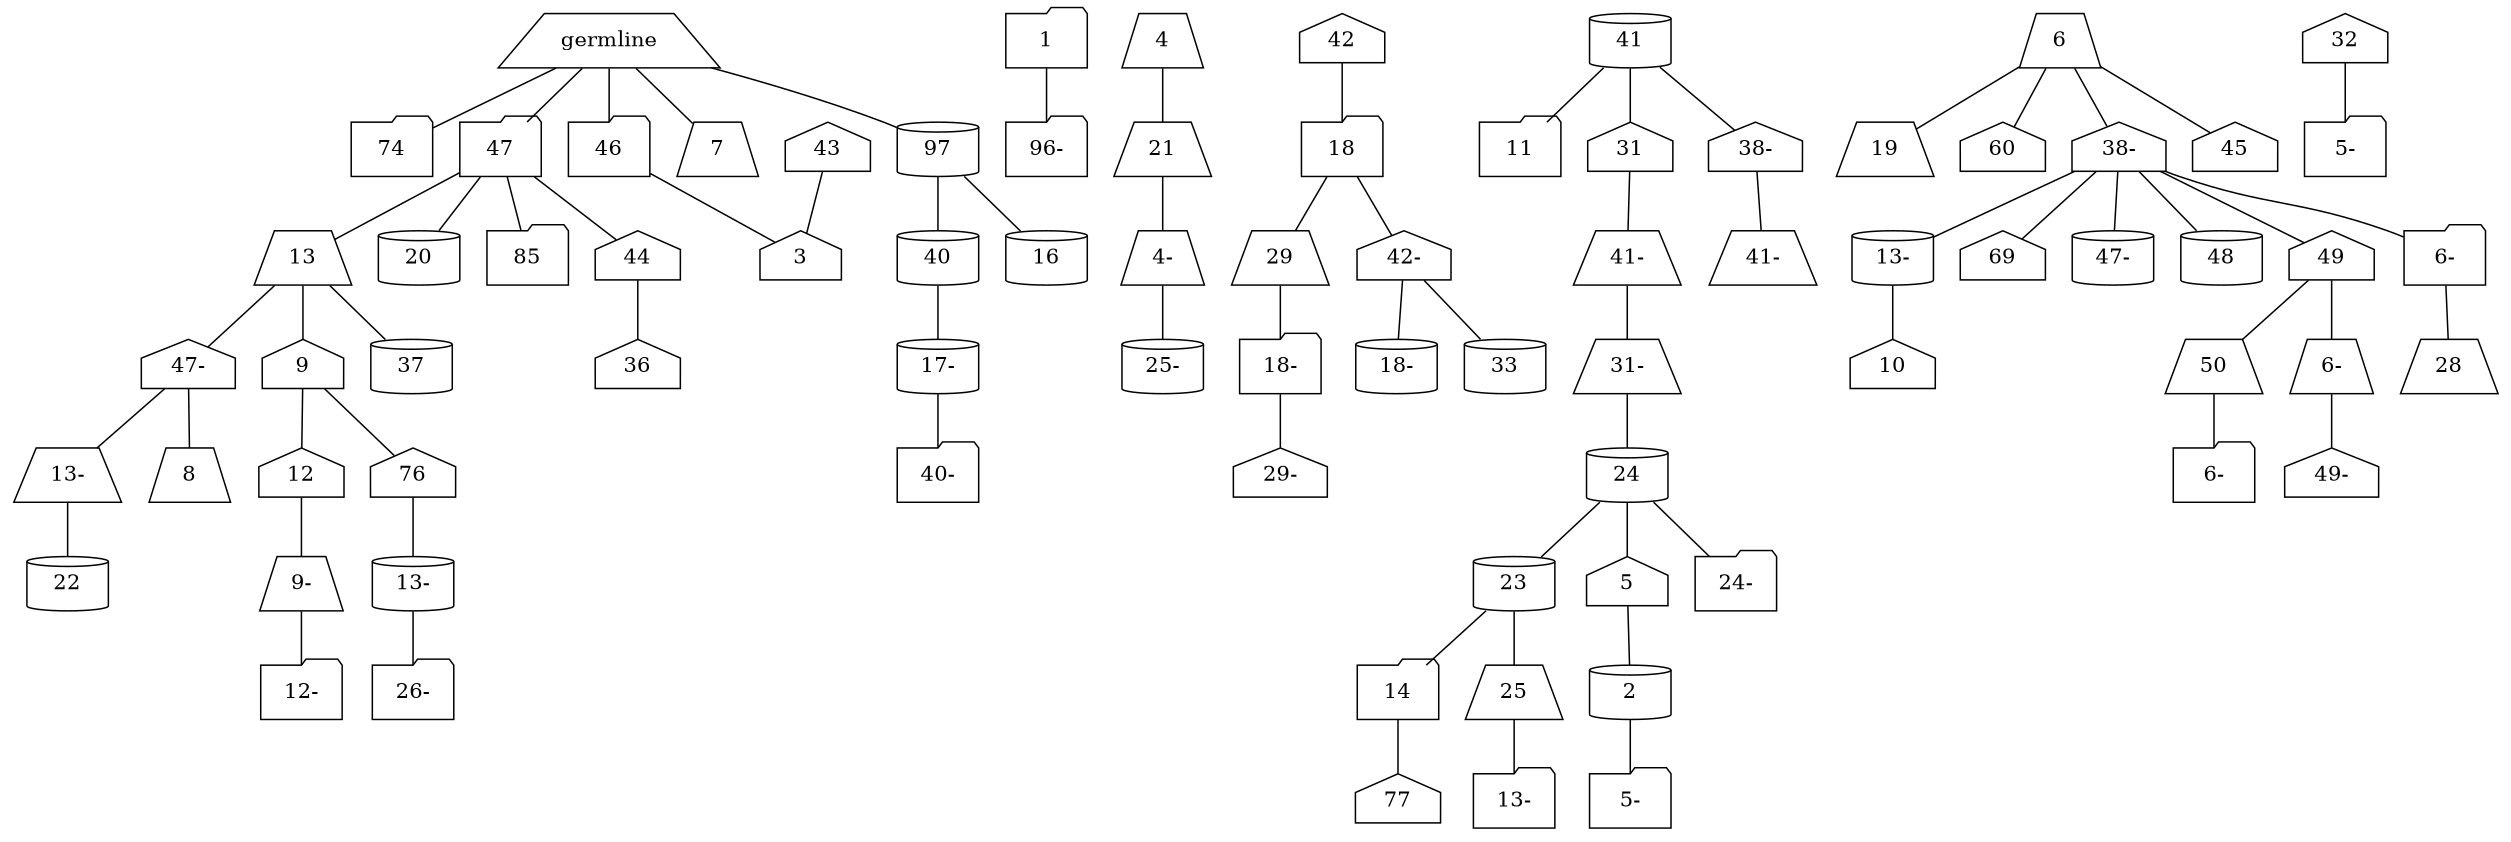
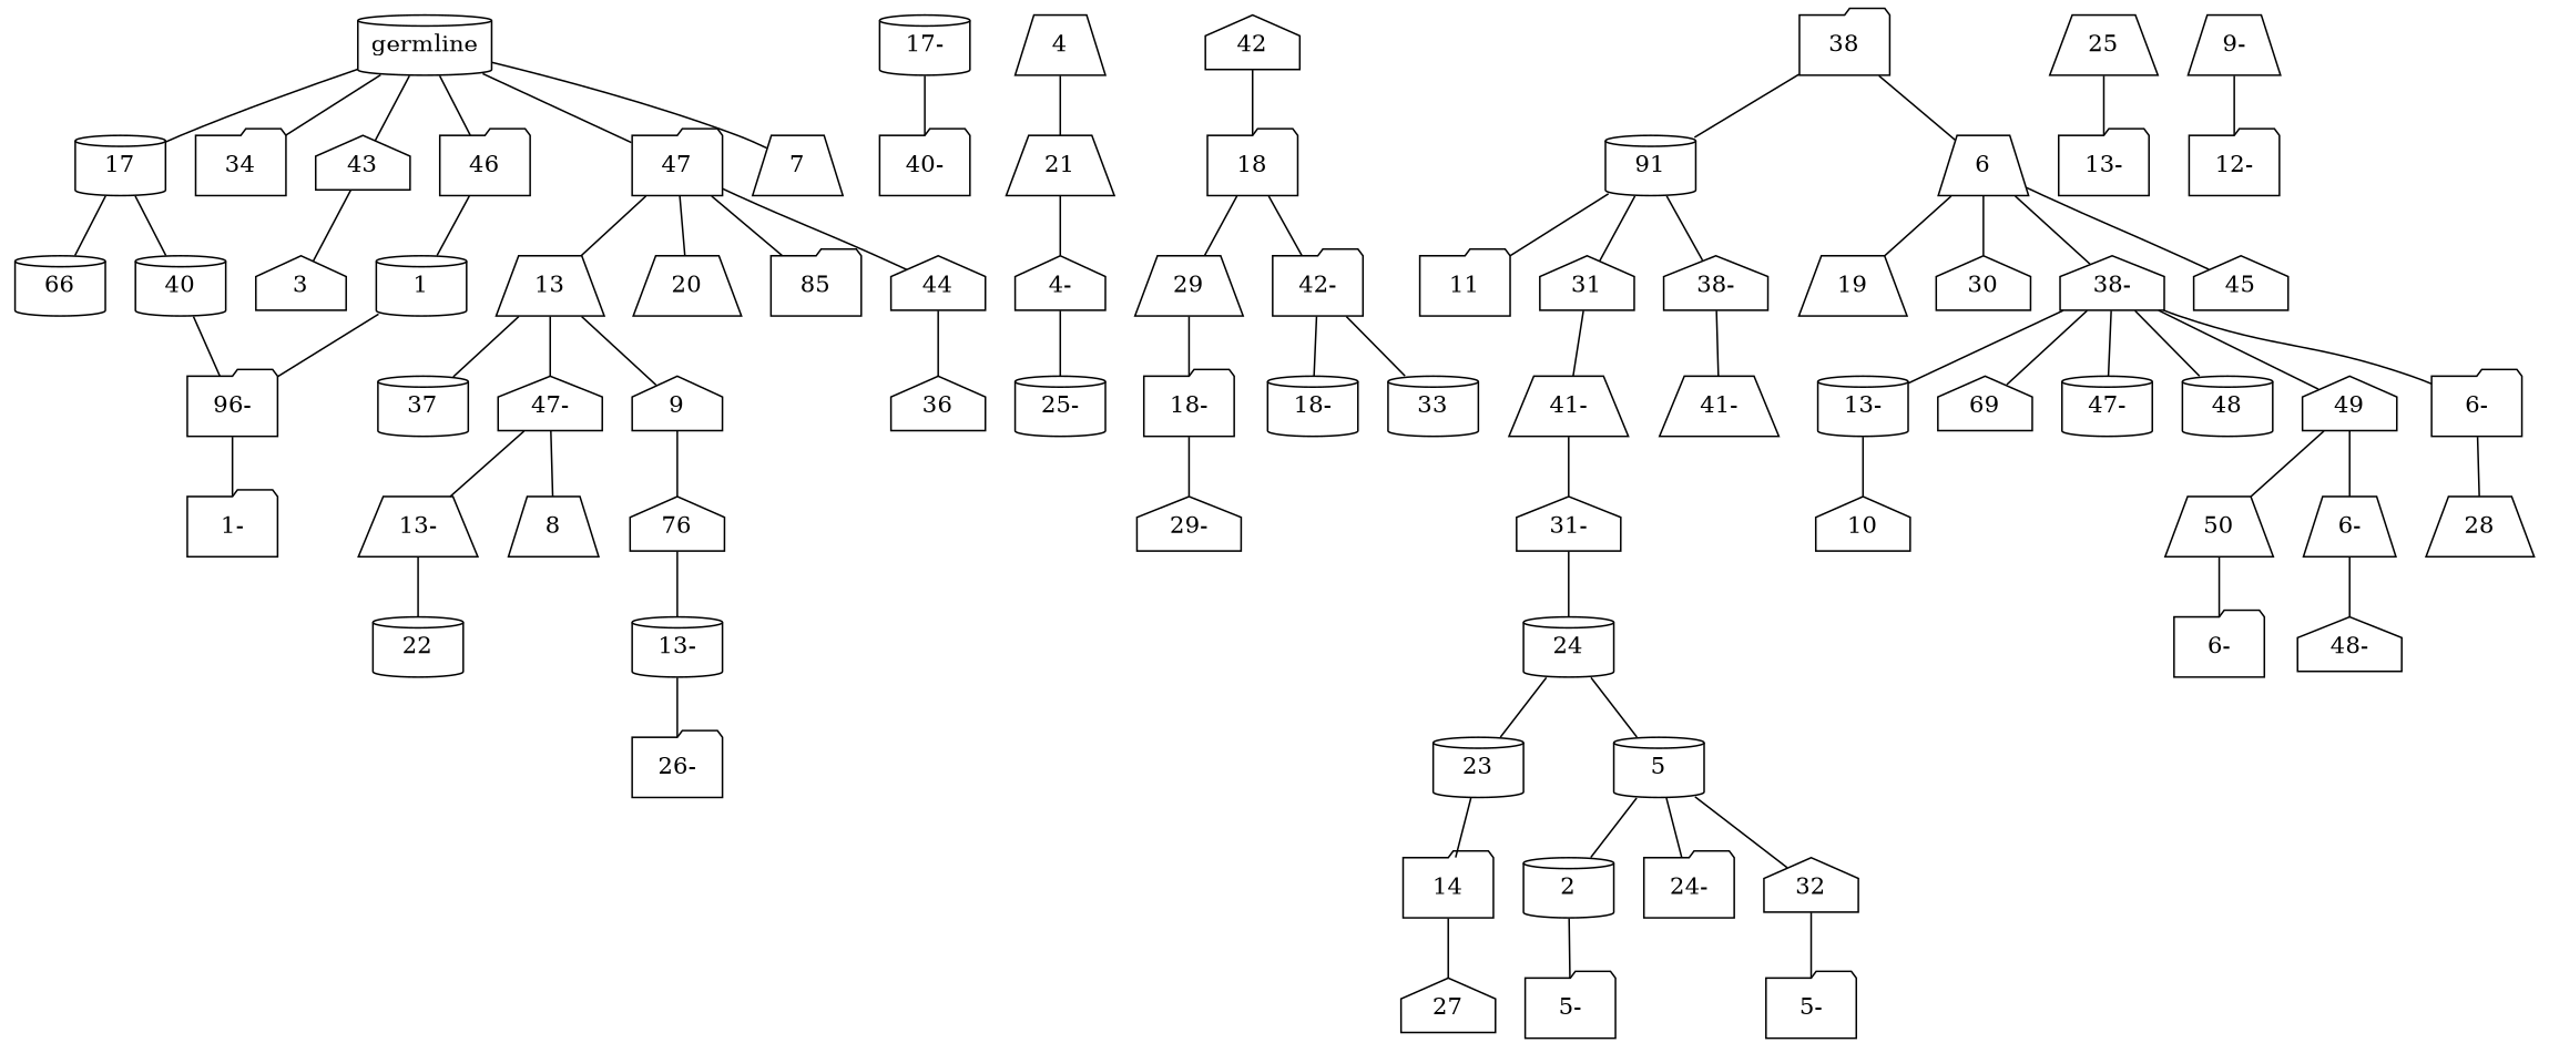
  graph {
    node [shape=house]
-   n1 [label=germline shape=trapezium]
-   n2 [label=97 shape=cylinder]
-   n3 [label=74 shape=folder]
+   n1 [label=germline shape=cylinder]
+   n2 [label=17 shape=cylinder]
+   n3 [label=34 shape=folder]
    n4 [label=43]
    n5 [label=46 shape=folder]
    n6 [label=47 shape=folder]
    n7 [label=7 shape=trapezium]
-   n8 [label=16 shape=cylinder]
+   n8 [label=66 shape=cylinder]
    n9 [label=40 shape=cylinder]
    n10 [label=3]
-   n11 [label=1 shape=folder]
+   n11 [label=1 shape=cylinder]
    n12 [label=13 shape=trapezium]
-   n13 [label=20 shape=cylinder]
+   n13 [label=20 shape=trapezium]
    n14 [label=85 shape=folder]
    n15 [label=44]
    n16 [label="17-" shape=cylinder]
    n17 [label="40-" shape=folder]
    n18 [label=4 shape=trapezium]
    n19 [label=21 shape=trapezium]
-   n20 [label="4-" shape=trapezium]
+   n20 [label="4-"]
    n21 [label="25-" shape=cylinder]
    n22 [label="96-" shape=folder]
+   n23 [label="1-" shape=folder]
    n24 [label=37 shape=cylinder]
    n25 [label="47-"]
    n26 [label=9]
    n27 [label=42]
    n28 [label=18 shape=folder]
    n29 [label=36]
-   n31 [label=41 shape=cylinder]
+   n30 [label=38 shape=folder]
+   n31 [label=91 shape=cylinder]
    n32 [label=6 shape=trapezium]
    n33 [label="13-" shape=trapezium]
    n34 [label=8 shape=trapezium]
-   n35 [label=12]
    n36 [label=76]
    n37 [label=11 shape=folder]
    n38 [label=31]
    n39 [label="38-"]
    n40 [label=19 shape=trapezium]
-   n41 [label=60]
+   n41 [label=30]
    n42 [label="38-"]
    n43 [label=45]
    n44 [label="41-" shape=trapezium]
    n45 [label="41-" shape=trapezium]
-   n46 [label="31-" shape=trapezium]
+   n46 [label="31-"]
    n47 [label=24 shape=cylinder]
    n48 [label=23 shape=cylinder]
-   n49 [label=5]
+   n49 [label=5 shape=cylinder]
    n50 [label=14 shape=folder]
    n51 [label=25 shape=trapezium]
    n52 [label=2 shape=cylinder]
    n53 [label="24-" shape=folder]
    n54 [label=32]
-   n55 [label=77]
+   n55 [label=27]
    n56 [label="13-" shape=folder]
    n57 [label="5-" shape=folder]
    n58 [label="5-" shape=folder]
    n59 [label="13-" shape=cylinder]
    n60 [label=69]
    n61 [label="47-" shape=cylinder]
    n62 [label=48 shape=cylinder]
    n63 [label=49]
    n64 [label="6-" shape=folder]
    n65 [label=10]
    n66 [label=50 shape=trapezium]
    n67 [label="6-" shape=trapezium]
    n68 [label=28 shape=trapezium]
    n69 [label="6-" shape=folder]
-   n70 [label="49-"]
+   n70 [label="48-"]
    n71 [label=22 shape=cylinder]
    n72 [label="9-" shape=trapezium]
    n73 [label="13-" shape=cylinder]
    n74 [label="12-" shape=folder]
    n75 [label="26-" shape=folder]
    n76 [label=29 shape=trapezium]
-   n77 [label="42-"]
+   n77 [label="42-" shape=folder]
    n78 [label="18-" shape=folder]
    n79 [label="18-" shape=cylinder]
    n80 [label=33 shape=cylinder]
    n81 [label="29-"]
    n1 -- n2
    n1 -- n3
+   n1 -- n4
    n1 -- n5
    n1 -- n6
    n1 -- n7
    n2 -- n8
    n2 -- n9
    n4 -- n10
-   n5 -- n10
+   n5 -- n11
    n6 -- n12
    n6 -- n13
    n6 -- n14
    n6 -- n15
-   n9 -- n16
+   n9 -- n22
    n11 -- n22
    n12 -- n24
    n12 -- n25
    n12 -- n26
    n15 -- n29
    n16 -- n17
    n18 -- n19
    n19 -- n20
    n20 -- n21
+   n22 -- n23
    n25 -- n33
    n25 -- n34
-   n26 -- n35
    n26 -- n36
    n27 -- n28
    n28 -- n76
    n28 -- n77
+   n30 -- n31
+   n30 -- n32
    n31 -- n37
    n31 -- n38
    n31 -- n39
    n32 -- n40
    n32 -- n41
    n32 -- n42
    n32 -- n43
    n33 -- n71
-   n35 -- n72
    n36 -- n73
    n38 -- n44
    n39 -- n45
    n42 -- n59
    n42 -- n60
    n42 -- n61
    n42 -- n62
    n42 -- n63
    n42 -- n64
    n44 -- n46
    n46 -- n47
    n47 -- n48
    n47 -- n49
    n48 -- n50
-   n48 -- n51
    n49 -- n52
-   n47 -- n53
+   n49 -- n53
+   n49 -- n54
    n50 -- n55
    n51 -- n56
    n52 -- n57
    n54 -- n58
    n59 -- n65
    n63 -- n66
    n63 -- n67
    n64 -- n68
    n66 -- n69
    n67 -- n70
    n72 -- n74
    n73 -- n75
    n76 -- n78
    n77 -- n79
    n77 -- n80
    n78 -- n81
  }
